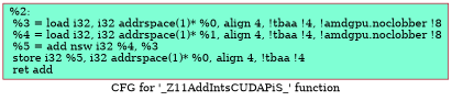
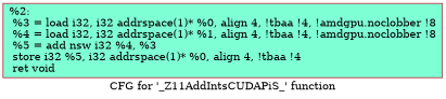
  digraph {
    label="CFG for '_Z11AddIntsCUDAPiS_' function"
    rankdir=LR
-   n1 [color="#b70d28ff" fillcolor=aquamarine label="{%2:\l  %3 = load i32, i32 addrspace(1)* %0, align 4, !tbaa !4, !amdgpu.noclobber !8\l  %4 = load i32, i32 addrspace(1)* %1, align 4, !tbaa !4, !amdgpu.noclobber !8\l  %5 = add nsw i32 %4, %3\l  store i32 %5, i32 addrspace(1)* %0, align 4, !tbaa !4\l  ret add\l}" shape=record style=filled]
+   n1 [color="#b70d28ff" fillcolor=aquamarine label="{%2:\l  %3 = load i32, i32 addrspace(1)* %0, align 4, !tbaa !4, !amdgpu.noclobber !8\l  %4 = load i32, i32 addrspace(1)* %1, align 4, !tbaa !4, !amdgpu.noclobber !8\l  %5 = add nsw i32 %4, %3\l  store i32 %5, i32 addrspace(1)* %0, align 4, !tbaa !4\l  ret void\l}" shape=record style=filled]
  }
